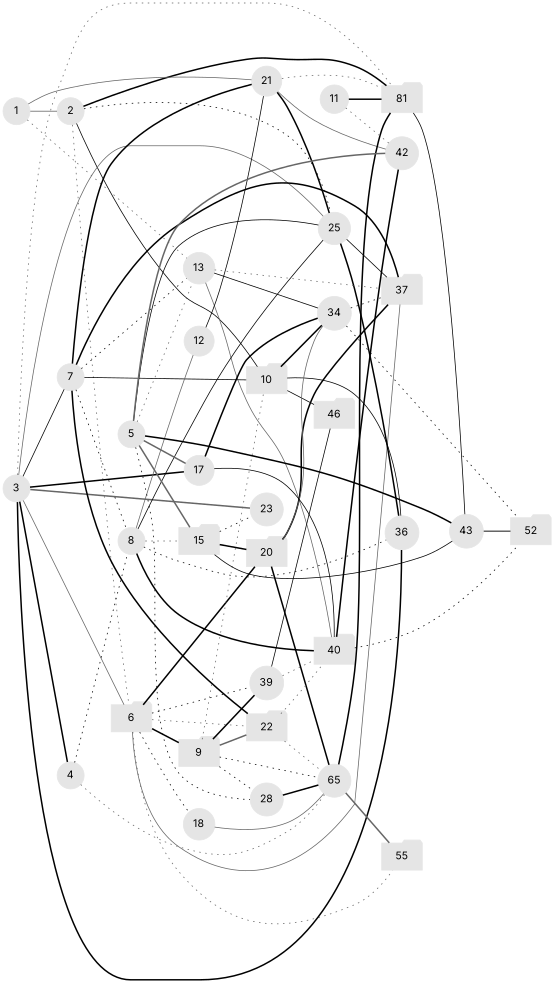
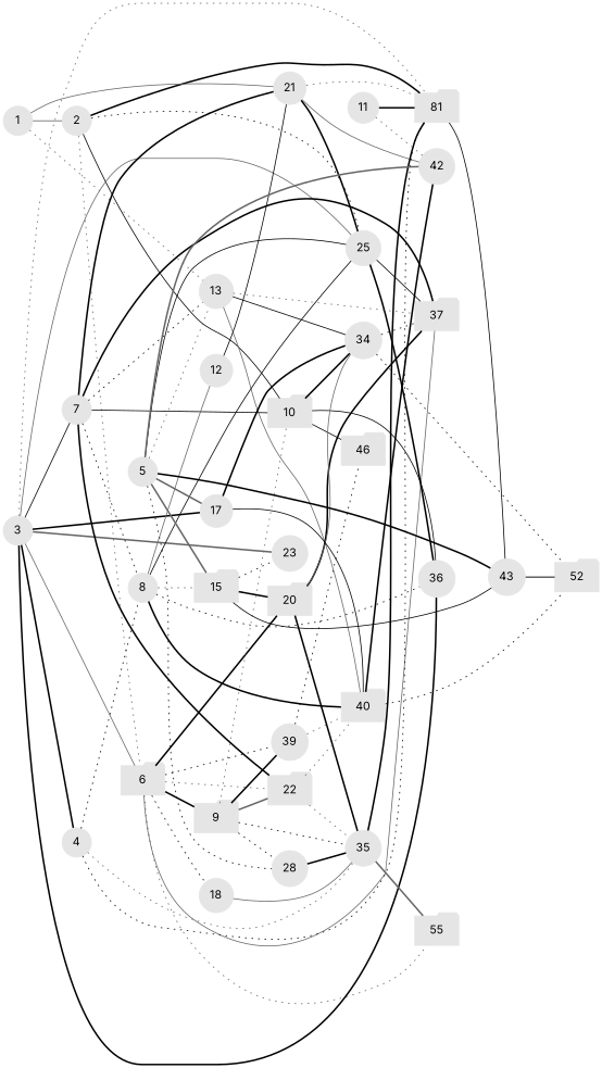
  graph {
    fontname=Inter
    rankdir=LR
    node [color=gray90 fontname=Inter shape=circle style=filled]
    edge [color=black fontname=Inter style=dotted]
    2 [super="+26"]
    6 [shape=folder super="+30"]
    10 [shape=folder super="+27"]
    25 [super="+32"]
    n5 [label=81 shape=folder super="+45"]
    1
    13 [super="+38"]
    21 [super="+53"]
    37 [shape=folder super="+49"]
    40 [shape=folder super="+48"]
    34 [super="+54"]
    42
    9 [shape=folder super="+51"]
    18
    20 [shape=folder]
    22 [shape=folder super="+33"]
    39
    55 [shape=folder]
    36
    46 [shape=folder]
    43 [super="+50"]
    3 [super="+16"]
    4
    7 [super="+24"]
    17
    23 [super="+29"]
    8 [super="+44"]
-   35 [super="+47" label=65]
+   35 [super="+47"]
    15 [shape=folder super="+19"]
    12
    5 [super="+31"]
    28
    52 [shape=folder]
    11
    2 -- 6 [color=gray40]
    2 -- 10 [style=solid]
    2 -- 25
    2 -- n5 [style=bold]
    6 -- 37 [color=gray40 style=solid]
    6 -- 9 [style=bold]
    6 -- 18
    6 -- 20 [style=bold]
    6 -- 22 [color=gray40]
    6 -- 39
    6 -- 55 [color=gray40]
    10 -- 34 [style=bold]
    10 -- 36 [style=solid]
    10 -- 46 [style=solid]
    25 -- 37 [style=solid]
    25 -- 36 [style=bold]
    n5 -- 43 [style=solid]
    1 -- 2 [color=gray40 style=solid]
    1 -- 13 [color=gray40]
    1 -- 21 [color=gray40 style=solid]
    13 -- 37 [color=gray40]
    13 -- 40 [color=gray40 style=solid]
    13 -- 34 [style=solid]
    21 -- 25 [style=bold weight=2]
    21 -- n5 [color=gray40]
    21 -- 42 [color=gray40 style=solid]
    40 -- 42 [style=bold]
    40 -- 52
    34 -- 37
    34 -- 52
    9 -- 10 [color=gray40]
    9 -- 22 [color=gray40 style=bold]
    9 -- 39 [style=bold]
    9 -- 35
    9 -- 28
    18 -- 35 [color=gray40 style=solid]
    20 -- 37 [style=bold]
    20 -- 34 [color=gray40 style=solid]
    20 -- 35 [style=bold]
    22 -- 40 [color=gray40]
    22 -- 35 [color=gray40]
    39 -- 40 [color=gray40]
-   39 -- 46 [style=solid]
+   39 -- 46
    43 -- 52 [color=gray40 style=bold]
    3 -- 6 [color=gray40 style=solid]
    3 -- 25 [color=gray40 style=solid]
    3 -- n5 [color=gray40]
    3 -- 36 [style=bold]
    3 -- 4 [style=bold]
    3 -- 7 [style=solid]
    3 -- 17 [style=bold]
    3 -- 23 [color=gray40 style=bold]
+   4 -- n5
    4 -- 8
    4 -- 35 [color=gray40]
    7 -- 10 [style=solid]
    7 -- 13
    7 -- 21 [style=bold]
    7 -- 37 [style=bold]
    7 -- 22 [style=bold]
    7 -- 8
    17 -- 40 [style=solid]
    17 -- 34 [style=bold]
    8 -- 25 [style=solid]
    8 -- 40 [style=bold]
    8 -- 36
    8 -- 15 [color=gray40]
    8 -- 12 [color=gray40 style=solid]
    35 -- n5 [style=bold]
    35 -- 55 [color=gray40 style=bold]
    15 -- 20 [style=bold]
    15 -- 43 [style=solid weight=2]
    15 -- 23 [weight=2]
    12 -- 21 [style=solid]
    5 -- 25 [style=solid]
    5 -- 13 [color=gray40]
    5 -- 42 [color=gray40 style=bold]
    5 -- 43 [style=bold]
    5 -- 17 [color=gray40 style=bold]
    5 -- 15 [color=gray40 style=bold]
    5 -- 28
    28 -- 35 [style=bold]
    11 -- n5 [style=bold]
    11 -- 42 [color=gray40]
  }
